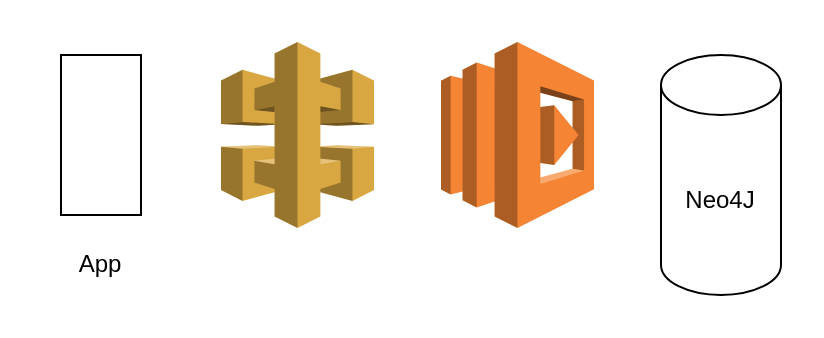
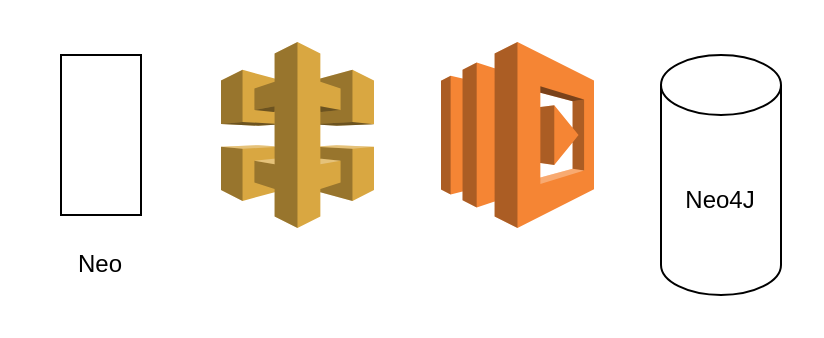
  <mxCell id="0" />
  <mxCell id="1" parent="0" />
  <mxCell id="2" value="" style="rounded=0;whiteSpace=wrap;html=1;" parent="1" vertex="1"><mxGeometry x="30" y="27" width="40" height="80" as="geometry" /></mxCell>
- <mxCell id="3" value="App" style="text;html=1;strokeColor=none;fillColor=none;align=center;verticalAlign=middle;whiteSpace=wrap;rounded=0;" parent="1" vertex="1"><mxGeometry x="20" y="117" width="60" height="30" as="geometry" /></mxCell>
+ <mxCell id="3" value="Neo" style="text;html=1;strokeColor=none;fillColor=none;align=center;verticalAlign=middle;whiteSpace=wrap;rounded=0;" parent="1" vertex="1"><mxGeometry x="20" y="117" width="60" height="30" as="geometry" /></mxCell>
  <mxCell id="4" value="" style="outlineConnect=0;dashed=0;verticalLabelPosition=bottom;verticalAlign=top;align=center;html=1;shape=mxgraph.aws3.api_gateway;fillColor=#D9A741;gradientColor=none;" parent="1" vertex="1"><mxGeometry x="110" y="20.5" width="76.5" height="93" as="geometry" /></mxCell>
  <mxCell id="5" value="" style="outlineConnect=0;dashed=0;verticalLabelPosition=bottom;verticalAlign=top;align=center;html=1;shape=mxgraph.aws3.lambda;fillColor=#F58534;gradientColor=none;" parent="1" vertex="1"><mxGeometry x="220" y="20.5" width="76.5" height="93" as="geometry" /></mxCell>
  <mxCell id="6" value="Neo4J" style="shape=cylinder3;whiteSpace=wrap;html=1;boundedLbl=1;backgroundOutline=1;size=15;" parent="1" vertex="1"><mxGeometry x="330" y="27" width="60" height="120" as="geometry" /></mxCell>
